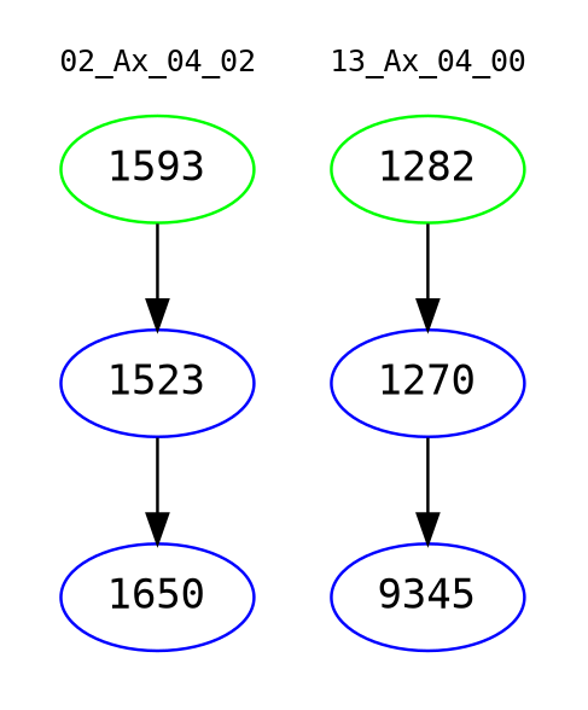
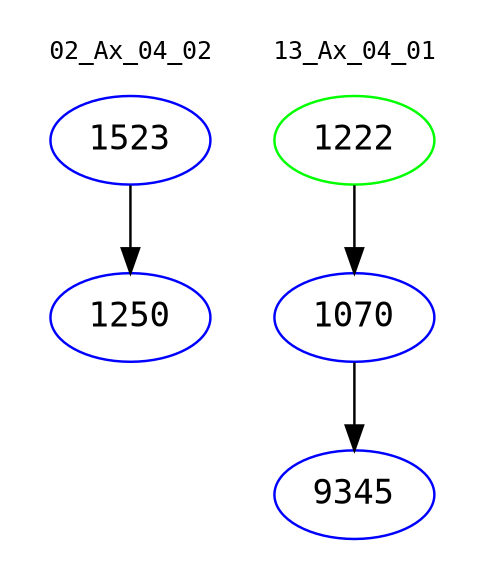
  digraph {
    fontname="DejaVu Sans Mono"
    node [color=blue fontname="DejaVu Sans Mono"]
    edge [color=black fontname="DejaVu Sans Mono"]
-   n1 [color=green label=1593]
    n2 [label=1523]
-   n3 [label=1650]
-   n4 [color=green label=1282]
-   n5 [label=1270]
+   n3 [label=1250]
+   n4 [color=green label=1222]
+   n5 [label=1070]
    n6 [label=9345]
    subgraph cluster_1 {
      color=white
      fontsize=10
      label="02_Ax_04_02"
-     n1
      n2
      n3
    }
    subgraph cluster_2 {
      color=white
      fontsize=10
-     label="13_Ax_04_00"
+     label="13_Ax_04_01"
      n4
      n5
      n6
    }
-   n1 -> n2
    n2 -> n3
    n4 -> n5
    n5 -> n6
  }
